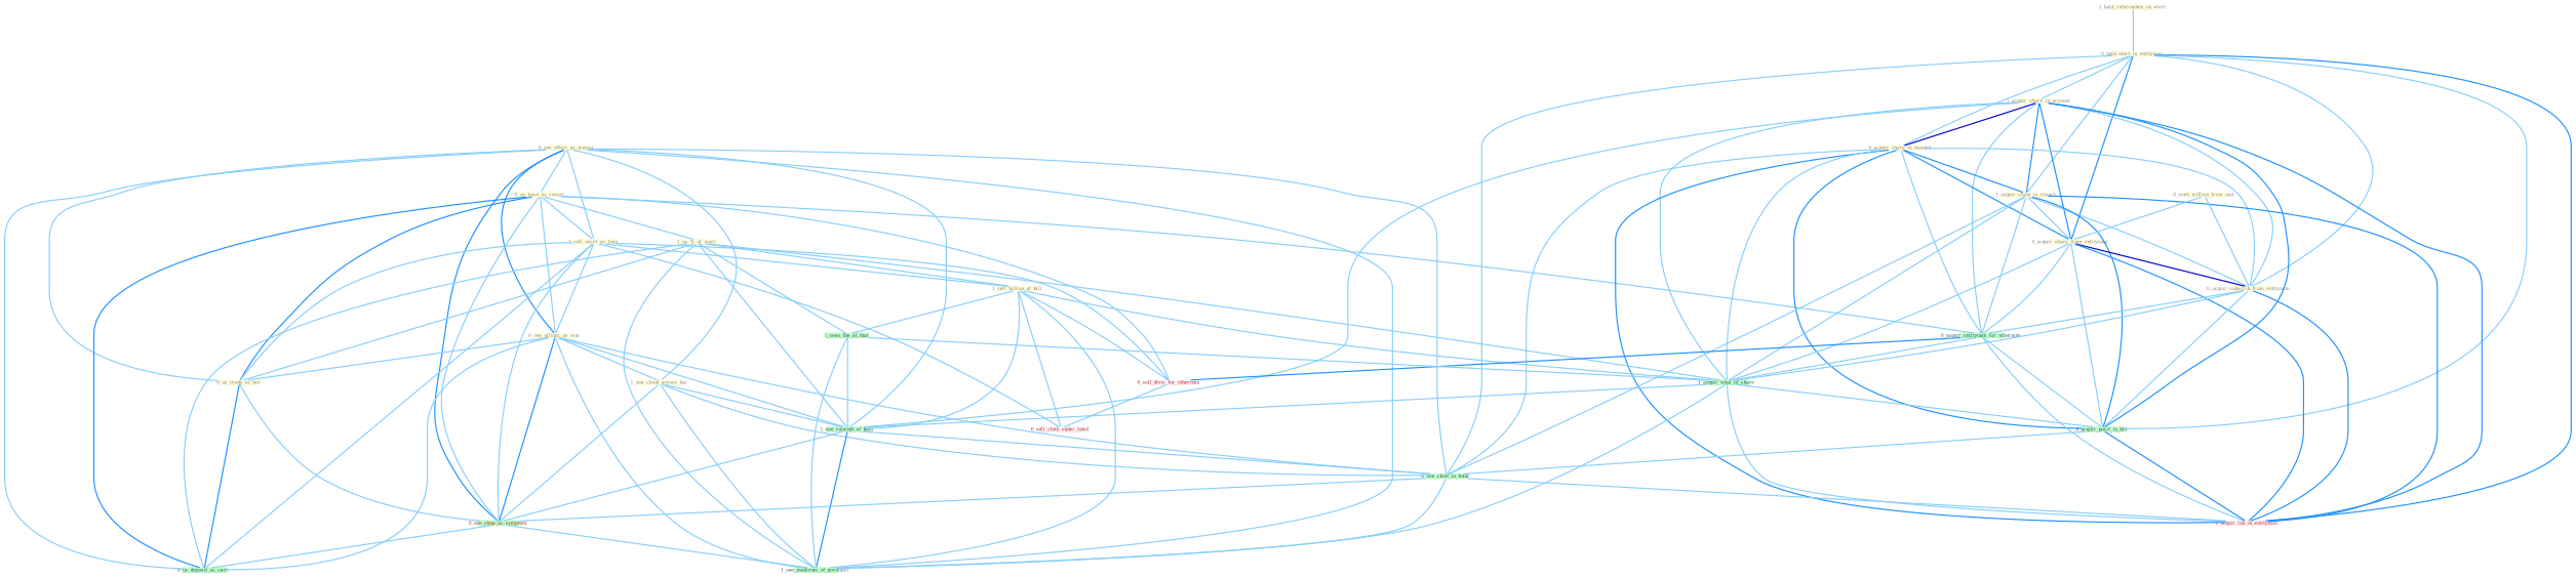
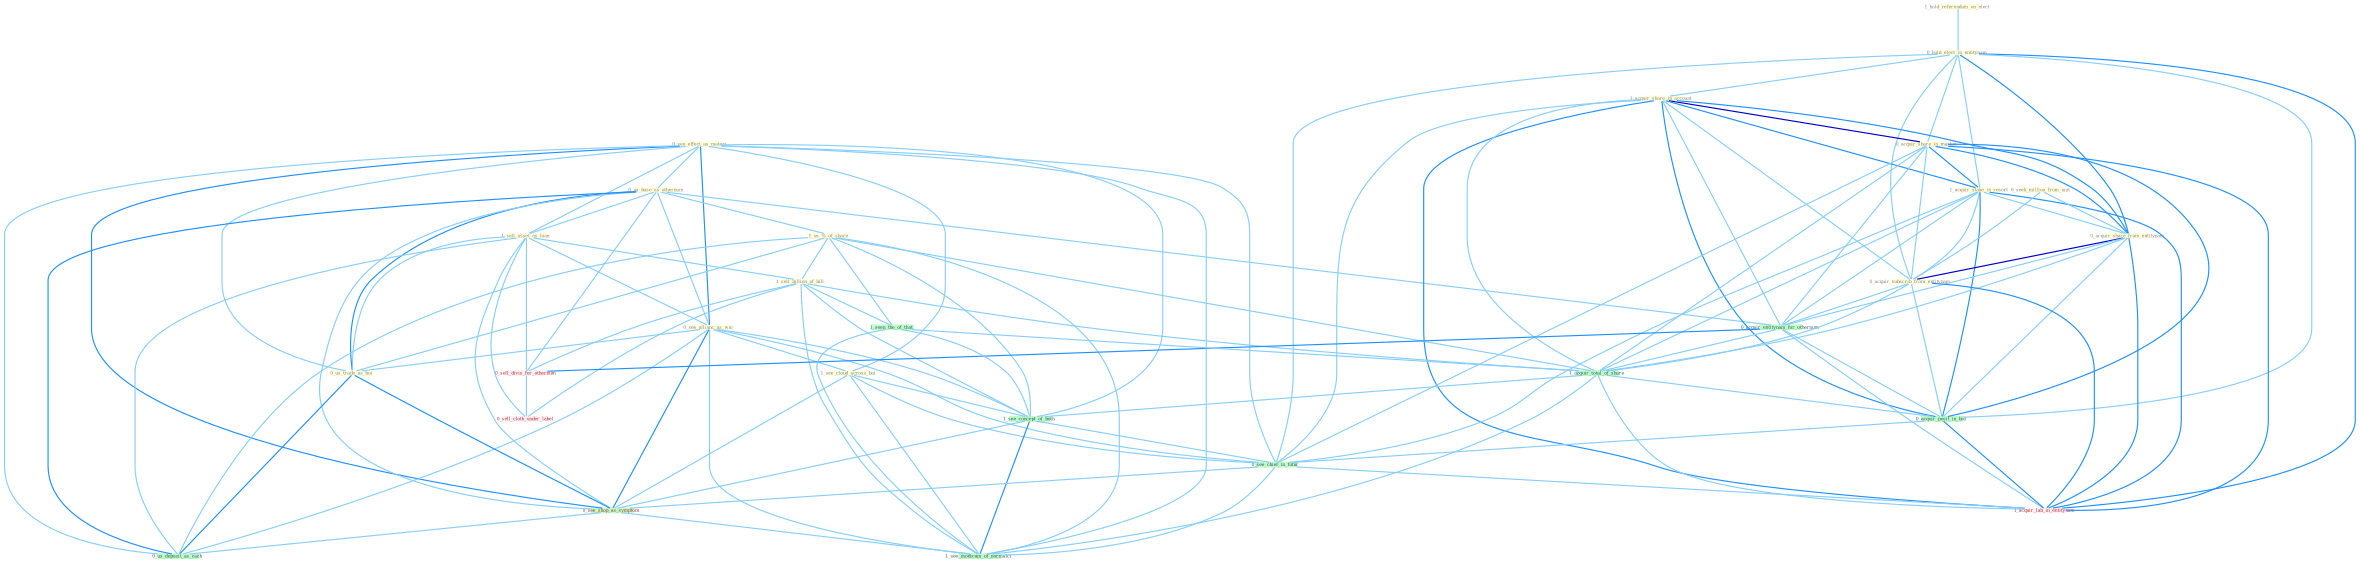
  graph {
    fontname="DejaVu Serif"
    node [color="#ffffe0" fixedsize=true fontcolor="#8b7d6b" fontname="DejaVu Serif" fontsize=4 shape=polygon style=filled]
    edge [color="#87cefa" fontname="DejaVu Serif" w=1]
    "0_see_effect_as_materi " [height=.06 width=.5]
-   "0_us_base_as_othernum " [height=.06 width=.5 label="0_us_base_as_resort"]
+   "0_us_base_as_othernum " [height=.06 width=.5]
    "1_sell_asset_as_loan " [height=.06 width=.5]
    "1_hold_referendum_on_elect " [height=.06 width=.5]
    "0_hold_elect_in_entitynam " [height=.06 width=.5]
    "1_acquir_share_in_account " [height=.06 width=.5]
    "0_acquir_share_in_market " [height=.06 width=.5]
    "1_acquir_stake_in_resort " [height=.06 width=.5]
    "0_seek_million_from_unit " [height=.06 width=.5]
    "0_acquir_share_from_entitynam " [height=.06 width=.5]
    "0_acquir_subscrib_from_entitynam " [height=.06 width=.5]
    "0_see_allianc_as_wai " [height=.06 width=.5]
-   "1_us_%_of_ivori " [height=.06 width=.5]
+   "1_us_%_of_ivori " [height=.06 width=.5 label="1_us_%_of_share"]
    "1_sell_billion_of_bill " [height=.06 width=.5]
    "1_see_cloud_across_bai " [height=.06 width=.5]
    "0_us_trade_as_boi " [height=.06 width=.5]
    "0_sell_divis_for_othernum " [color="#fff0f5" fontcolor="#b22222" height=.06 width=.5]
    "0_sell_cloth_under_label " [color="#fff0f5" fontcolor="#b22222" height=.06 width=.5]
    "1_acquir_lab_in_entitynam " [color="#fff0f5" fontcolor="#b22222" height=.06 width=.5]
    "1_see_concept_of_both " [color="#BDFCC9" fontcolor="#2f4f4f" height=.06 width=.5]
    "0_see_chief_in_futur " [color="#BDFCC9" fontcolor="#2f4f4f" height=.06 width=.5]
    "0_see_shop_as_symptom " [color="#BDFCC9" fontcolor="#b22222" height=.06 width=.5]
    "0_us_deposit_as_cach " [color="#BDFCC9" fontcolor="#2f4f4f" height=.06 width=.5]
    "1_see_modicum_of_normalci " [color="#BDFCC9" fontcolor="#2f4f4f" height=.06 width=.5]
    "0_acquir_entitynam_for_othernum " [color="#BDFCC9" fontcolor="#2f4f4f" height=.06 width=.5]
    "0_acquir_posit_in_bid " [color="#BDFCC9" fontcolor="#2f4f4f" height=.06 width=.5]
    "1_acquir_total_of_share " [color="#BDFCC9" fontcolor="#2f4f4f" height=.06 width=.5]
    "1_seen_the_of_that " [color="#BDFCC9" fontcolor="#2f4f4f" height=.06 width=.5]
    subgraph sub_1 {
      "0_see_effect_as_materi "
      "0_us_base_as_othernum "
      "1_sell_asset_as_loan "
      "1_hold_referendum_on_elect "
      "0_hold_elect_in_entitynam "
      "1_acquir_share_in_account "
      "0_acquir_share_in_market "
      "1_acquir_stake_in_resort "
      "0_seek_million_from_unit "
      "0_acquir_share_from_entitynam "
      "0_acquir_subscrib_from_entitynam "
      "0_see_allianc_as_wai "
      "1_us_%_of_ivori "
      "1_sell_billion_of_bill "
      "1_see_cloud_across_bai "
      "0_us_trade_as_boi "
    }
    subgraph sub_2 {
      "0_sell_divis_for_othernum "
      "0_sell_cloth_under_label "
      "1_acquir_lab_in_entitynam "
    }
    "0_see_effect_as_materi " -- "0_us_base_as_othernum "
    "0_see_effect_as_materi " -- "1_sell_asset_as_loan "
    "0_see_effect_as_materi " -- "0_see_allianc_as_wai " [color="#1e90ff" w=2]
    "0_see_effect_as_materi " -- "1_see_cloud_across_bai "
    "0_see_effect_as_materi " -- "0_us_trade_as_boi "
    "0_see_effect_as_materi " -- "1_see_concept_of_both "
    "0_see_effect_as_materi " -- "0_see_chief_in_futur "
    "0_see_effect_as_materi " -- "0_see_shop_as_symptom " [color="#1e90ff" w=2]
    "0_see_effect_as_materi " -- "0_us_deposit_as_cach "
    "0_see_effect_as_materi " -- "1_see_modicum_of_normalci "
    "0_us_base_as_othernum " -- "1_sell_asset_as_loan "
    "0_us_base_as_othernum " -- "0_see_allianc_as_wai "
    "0_us_base_as_othernum " -- "1_us_%_of_ivori "
    "0_us_base_as_othernum " -- "0_us_trade_as_boi " [color="#1e90ff" w=2]
    "0_us_base_as_othernum " -- "0_sell_divis_for_othernum "
    "0_us_base_as_othernum " -- "0_see_shop_as_symptom "
    "0_us_base_as_othernum " -- "0_us_deposit_as_cach " [color="#1e90ff" w=2]
    "0_us_base_as_othernum " -- "0_acquir_entitynam_for_othernum "
    "1_sell_asset_as_loan " -- "0_see_allianc_as_wai "
    "1_sell_asset_as_loan " -- "1_sell_billion_of_bill "
    "1_sell_asset_as_loan " -- "0_us_trade_as_boi "
    "1_sell_asset_as_loan " -- "0_sell_divis_for_othernum "
    "1_sell_asset_as_loan " -- "0_sell_cloth_under_label "
    "1_sell_asset_as_loan " -- "0_see_shop_as_symptom "
    "1_sell_asset_as_loan " -- "0_us_deposit_as_cach "
    "1_hold_referendum_on_elect " -- "0_hold_elect_in_entitynam "
    "0_hold_elect_in_entitynam " -- "1_acquir_share_in_account "
    "0_hold_elect_in_entitynam " -- "0_acquir_share_in_market "
    "0_hold_elect_in_entitynam " -- "1_acquir_stake_in_resort "
    "0_hold_elect_in_entitynam " -- "0_acquir_share_from_entitynam " [color="#1e90ff"]
    "0_hold_elect_in_entitynam " -- "0_acquir_subscrib_from_entitynam "
    "0_hold_elect_in_entitynam " -- "1_acquir_lab_in_entitynam " [color="#1e90ff" w=2]
    "0_hold_elect_in_entitynam " -- "0_see_chief_in_futur "
    "0_hold_elect_in_entitynam " -- "0_acquir_posit_in_bid "
    "1_acquir_share_in_account " -- "0_acquir_share_in_market " [color="#0000cd" w=3]
    "1_acquir_share_in_account " -- "1_acquir_stake_in_resort " [color="#1e90ff" w=2]
    "1_acquir_share_in_account " -- "0_acquir_share_from_entitynam " [color="#1e90ff" w=2]
    "1_acquir_share_in_account " -- "0_acquir_subscrib_from_entitynam "
    "1_acquir_share_in_account " -- "1_acquir_lab_in_entitynam " [color="#1e90ff" w=2]
-   "1_acquir_share_in_account " -- "1_see_concept_of_both "
+   "1_acquir_share_in_account " -- "0_see_chief_in_futur "
    "1_acquir_share_in_account " -- "0_acquir_entitynam_for_othernum "
    "1_acquir_share_in_account " -- "0_acquir_posit_in_bid " [color="#1e90ff" w=2]
    "1_acquir_share_in_account " -- "1_acquir_total_of_share "
    "0_acquir_share_in_market " -- "1_acquir_stake_in_resort " [color="#1e90ff" w=2]
    "0_acquir_share_in_market " -- "0_acquir_share_from_entitynam " [color="#1e90ff" w=2]
    "0_acquir_share_in_market " -- "0_acquir_subscrib_from_entitynam "
    "0_acquir_share_in_market " -- "1_acquir_lab_in_entitynam " [color="#1e90ff" w=2]
    "0_acquir_share_in_market " -- "0_see_chief_in_futur "
    "0_acquir_share_in_market " -- "0_acquir_entitynam_for_othernum "
    "0_acquir_share_in_market " -- "0_acquir_posit_in_bid " [color="#1e90ff" w=2]
    "0_acquir_share_in_market " -- "1_acquir_total_of_share "
    "1_acquir_stake_in_resort " -- "0_acquir_share_from_entitynam "
    "1_acquir_stake_in_resort " -- "0_acquir_subscrib_from_entitynam "
    "1_acquir_stake_in_resort " -- "1_acquir_lab_in_entitynam " [color="#1e90ff" w=2]
    "1_acquir_stake_in_resort " -- "0_see_chief_in_futur "
    "1_acquir_stake_in_resort " -- "0_acquir_entitynam_for_othernum "
    "1_acquir_stake_in_resort " -- "0_acquir_posit_in_bid " [color="#1e90ff" w=2]
    "1_acquir_stake_in_resort " -- "1_acquir_total_of_share "
    "0_seek_million_from_unit " -- "0_acquir_share_from_entitynam "
    "0_seek_million_from_unit " -- "0_acquir_subscrib_from_entitynam "
    "0_acquir_share_from_entitynam " -- "0_acquir_subscrib_from_entitynam " [color="#0000cd" w=3]
    "0_acquir_share_from_entitynam " -- "1_acquir_lab_in_entitynam " [color="#1e90ff" w=2]
    "0_acquir_share_from_entitynam " -- "0_acquir_entitynam_for_othernum "
    "0_acquir_share_from_entitynam " -- "0_acquir_posit_in_bid "
    "0_acquir_share_from_entitynam " -- "1_acquir_total_of_share "
    "0_acquir_subscrib_from_entitynam " -- "1_acquir_lab_in_entitynam " [color="#1e90ff" w=2]
    "0_acquir_subscrib_from_entitynam " -- "0_acquir_entitynam_for_othernum "
    "0_acquir_subscrib_from_entitynam " -- "0_acquir_posit_in_bid "
    "0_acquir_subscrib_from_entitynam " -- "1_acquir_total_of_share "
    "0_see_allianc_as_wai " -- "1_see_cloud_across_bai "
    "0_see_allianc_as_wai " -- "0_us_trade_as_boi "
    "0_see_allianc_as_wai " -- "1_see_concept_of_both "
    "0_see_allianc_as_wai " -- "0_see_chief_in_futur "
    "0_see_allianc_as_wai " -- "0_see_shop_as_symptom " [color="#1e90ff" w=2]
    "0_see_allianc_as_wai " -- "0_us_deposit_as_cach "
    "0_see_allianc_as_wai " -- "1_see_modicum_of_normalci "
    "1_us_%_of_ivori " -- "1_sell_billion_of_bill "
    "1_us_%_of_ivori " -- "0_us_trade_as_boi "
    "1_us_%_of_ivori " -- "1_see_concept_of_both "
    "1_us_%_of_ivori " -- "0_us_deposit_as_cach "
    "1_us_%_of_ivori " -- "1_see_modicum_of_normalci "
    "1_us_%_of_ivori " -- "1_acquir_total_of_share "
    "1_us_%_of_ivori " -- "1_seen_the_of_that "
    "1_sell_billion_of_bill " -- "0_sell_divis_for_othernum "
    "1_sell_billion_of_bill " -- "0_sell_cloth_under_label "
    "1_sell_billion_of_bill " -- "1_see_concept_of_both "
    "1_sell_billion_of_bill " -- "1_see_modicum_of_normalci "
    "1_sell_billion_of_bill " -- "1_acquir_total_of_share "
    "1_sell_billion_of_bill " -- "1_seen_the_of_that "
    "1_see_cloud_across_bai " -- "1_see_concept_of_both "
    "1_see_cloud_across_bai " -- "0_see_chief_in_futur "
    "1_see_cloud_across_bai " -- "0_see_shop_as_symptom "
    "1_see_cloud_across_bai " -- "1_see_modicum_of_normalci "
-   "0_us_trade_as_boi " -- "0_see_shop_as_symptom "
+   "0_us_trade_as_boi " -- "0_see_shop_as_symptom " [color="#1e90ff"]
    "0_us_trade_as_boi " -- "0_us_deposit_as_cach " [color="#1e90ff" w=2]
    "0_sell_divis_for_othernum " -- "0_sell_cloth_under_label "
    "1_see_concept_of_both " -- "0_see_chief_in_futur "
    "1_see_concept_of_both " -- "0_see_shop_as_symptom "
    "1_see_concept_of_both " -- "1_see_modicum_of_normalci " [color="#1e90ff" w=2]
    "0_see_chief_in_futur " -- "1_acquir_lab_in_entitynam "
    "0_see_chief_in_futur " -- "0_see_shop_as_symptom "
    "0_see_chief_in_futur " -- "1_see_modicum_of_normalci "
    "0_see_shop_as_symptom " -- "0_us_deposit_as_cach "
    "0_see_shop_as_symptom " -- "1_see_modicum_of_normalci "
    "0_acquir_entitynam_for_othernum " -- "0_sell_divis_for_othernum " [color="#1e90ff" w=2]
    "0_acquir_entitynam_for_othernum " -- "1_acquir_lab_in_entitynam "
    "0_acquir_entitynam_for_othernum " -- "0_acquir_posit_in_bid "
    "0_acquir_entitynam_for_othernum " -- "1_acquir_total_of_share "
    "0_acquir_posit_in_bid " -- "1_acquir_lab_in_entitynam " [color="#1e90ff" w=2]
    "0_acquir_posit_in_bid " -- "0_see_chief_in_futur "
    "1_acquir_total_of_share " -- "1_acquir_lab_in_entitynam "
    "1_acquir_total_of_share " -- "1_see_concept_of_both "
    "1_acquir_total_of_share " -- "1_see_modicum_of_normalci "
    "1_acquir_total_of_share " -- "0_acquir_posit_in_bid "
    "1_seen_the_of_that " -- "1_see_concept_of_both "
    "1_seen_the_of_that " -- "1_see_modicum_of_normalci "
    "1_seen_the_of_that " -- "1_acquir_total_of_share "
  }
